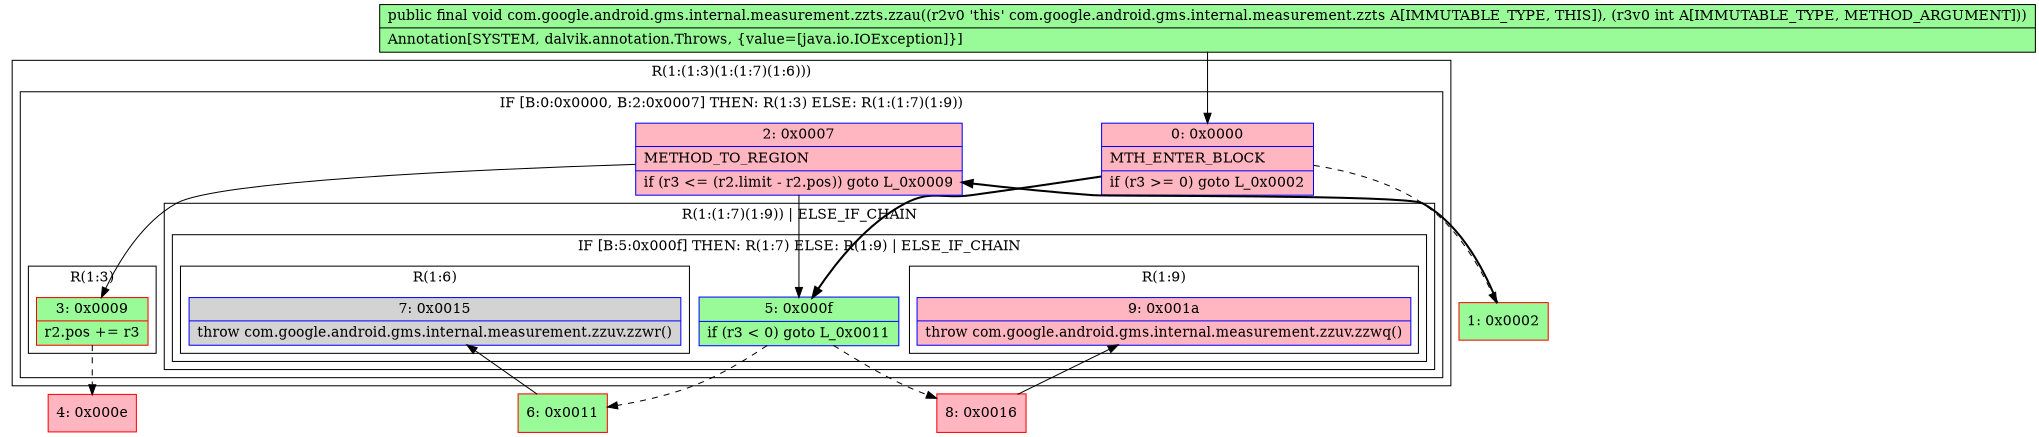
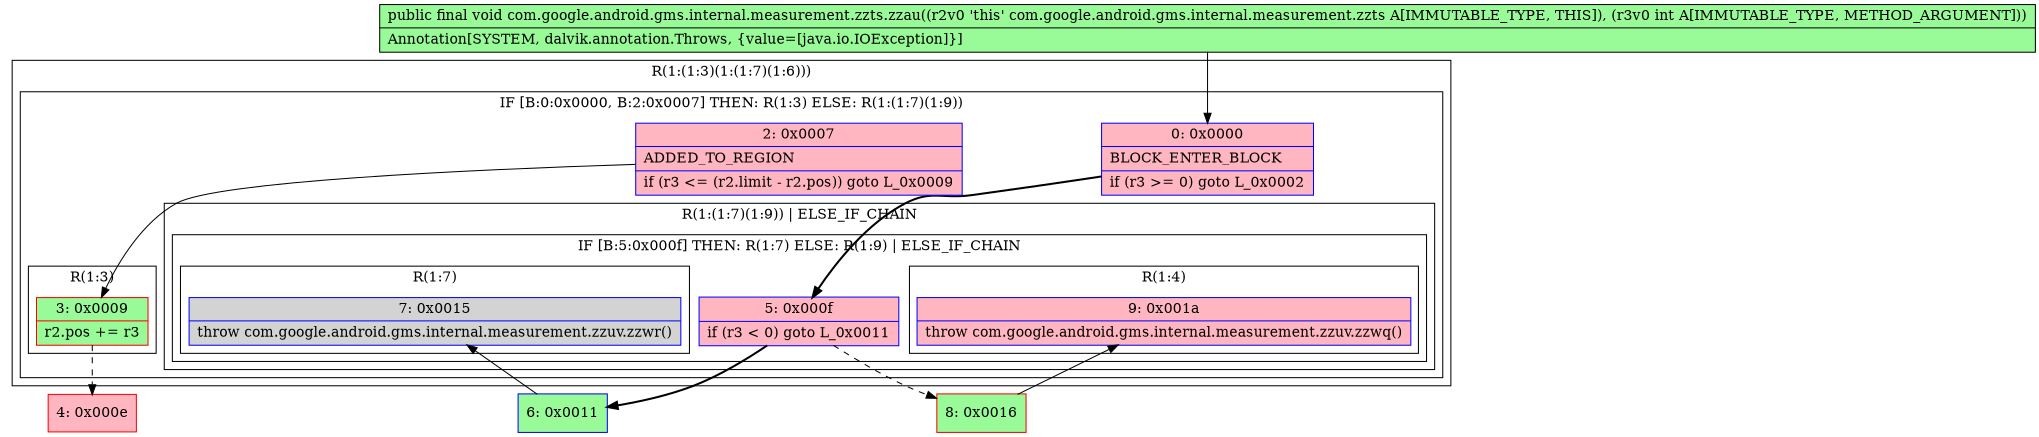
  digraph {
    node [color=red fillcolor=palegreen shape=record style=filled]
    edge [style=solid]
    n1 [label="{3\:\ 0x0009|r2.pos += r3\l}"]
    n2 [color=blue fillcolor=lightgrey label="{7\:\ 0x0015|throw com.google.android.gms.internal.measurement.zzuv.zzwr()\l}"]
    n3 [color=blue fillcolor=lightpink label="{9\:\ 0x001a|throw com.google.android.gms.internal.measurement.zzuv.zzwq()\l}"]
-   n4 [color=blue label="{5\:\ 0x000f|if (r3 \< 0) goto L_0x0011\l}"]
-   n5 [color=blue fillcolor=lightpink label="{0\:\ 0x0000|MTH_ENTER_BLOCK\l|if (r3 \>= 0) goto L_0x0002\l}"]
-   n6 [color=blue fillcolor=lightpink label="{2\:\ 0x0007|METHOD_TO_REGION\l|if (r3 \<= (r2.limit \- r2.pos)) goto L_0x0009\l}"]
+   n4 [color=blue fillcolor=lightpink label="{5\:\ 0x000f|if (r3 \< 0) goto L_0x0011\l}"]
+   n5 [color=blue fillcolor=lightpink label="{0\:\ 0x0000|BLOCK_ENTER_BLOCK\l|if (r3 \>= 0) goto L_0x0002\l}"]
+   n6 [color=blue fillcolor=lightpink label="{2\:\ 0x0007|ADDED_TO_REGION\l|if (r3 \<= (r2.limit \- r2.pos)) goto L_0x0009\l}"]
    n7 [fillcolor=lightpink label="{4\:\ 0x000e}"]
-   n8 [label="{6\:\ 0x0011}"]
-   n9 [fillcolor=lightpink label="{8\:\ 0x0016}"]
-   n10 [label="{1\:\ 0x0002}"]
+   n8 [color=blue label="{6\:\ 0x0011}"]
+   n9 [label="{8\:\ 0x0016}"]
    n11 [label="{public final void com.google.android.gms.internal.measurement.zzts.zzau((r2v0 'this' com.google.android.gms.internal.measurement.zzts A[IMMUTABLE_TYPE, THIS]), (r3v0 int A[IMMUTABLE_TYPE, METHOD_ARGUMENT]))  | Annotation[SYSTEM, dalvik.annotation.Throws, \{value=[java.io.IOException]\}]\l}" color=""]
    subgraph cluster_1 {
      label="R(1:(1:3)(1:(1:7)(1:6)))"
      subgraph cluster_2 {
        label="IF [B:0:0x0000, B:2:0x0007] THEN: R(1:3) ELSE: R(1:(1:7)(1:9))"
        n5
        n6
        subgraph cluster_3 {
          label="R(1:3)"
          n1
        }
        subgraph cluster_4 {
          label="R(1:(1:7)(1:9)) | ELSE_IF_CHAIN\l"
          subgraph cluster_5 {
            label="IF [B:5:0x000f] THEN: R(1:7) ELSE: R(1:9) | ELSE_IF_CHAIN\l"
            n4
            subgraph cluster_6 {
-             label="R(1:6)"
+             label="R(1:7)"
              n2
            }
            subgraph cluster_7 {
-             label="R(1:9)"
+             label="R(1:4)"
              n3
            }
          }
        }
      }
    }
    n1 -> n7 [style=dashed]
-   n4 -> n8 [style=dashed]
+   n4 -> n8 [style=bold]
    n4 -> n9 [style=dashed]
    n5 -> n4 [style=bold]
-   n5 -> n10 [style=dashed]
    n6 -> n1
-   n6 -> n4
    n8 -> n2
    n9 -> n3
-   n10 -> n6 [style=bold]
    n11 -> n5
  }
